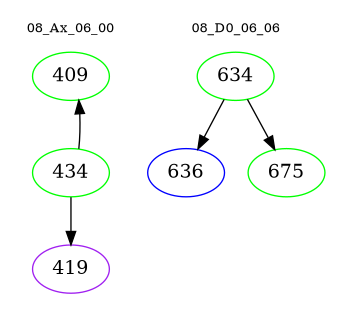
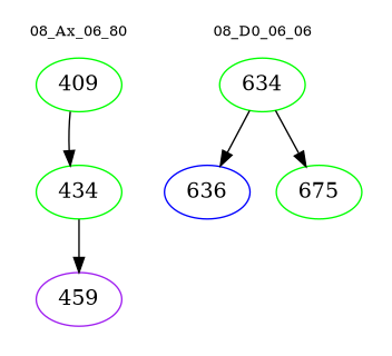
  digraph {
    node [color=green]
    edge [color=black]
    n1 [label=409]
    n2 [label=434]
-   n3 [color=purple label=419]
+   n3 [color=purple label=459]
    n4 [label=634]
    n5 [color=blue label=636]
    n6 [label=675]
    subgraph cluster_1 {
      color=white
      fontsize=10
-     label="08_Ax_06_00"
+     label="08_Ax_06_80"
      n1
      n2
      n3
    }
    subgraph cluster_2 {
      color=white
      fontsize=10
      label="08_D0_06_06"
      n4
      n5
      n6
    }
-   n2 -> n1
+   n1 -> n2
    n2 -> n3
    n4 -> n5
    n4 -> n6
  }
